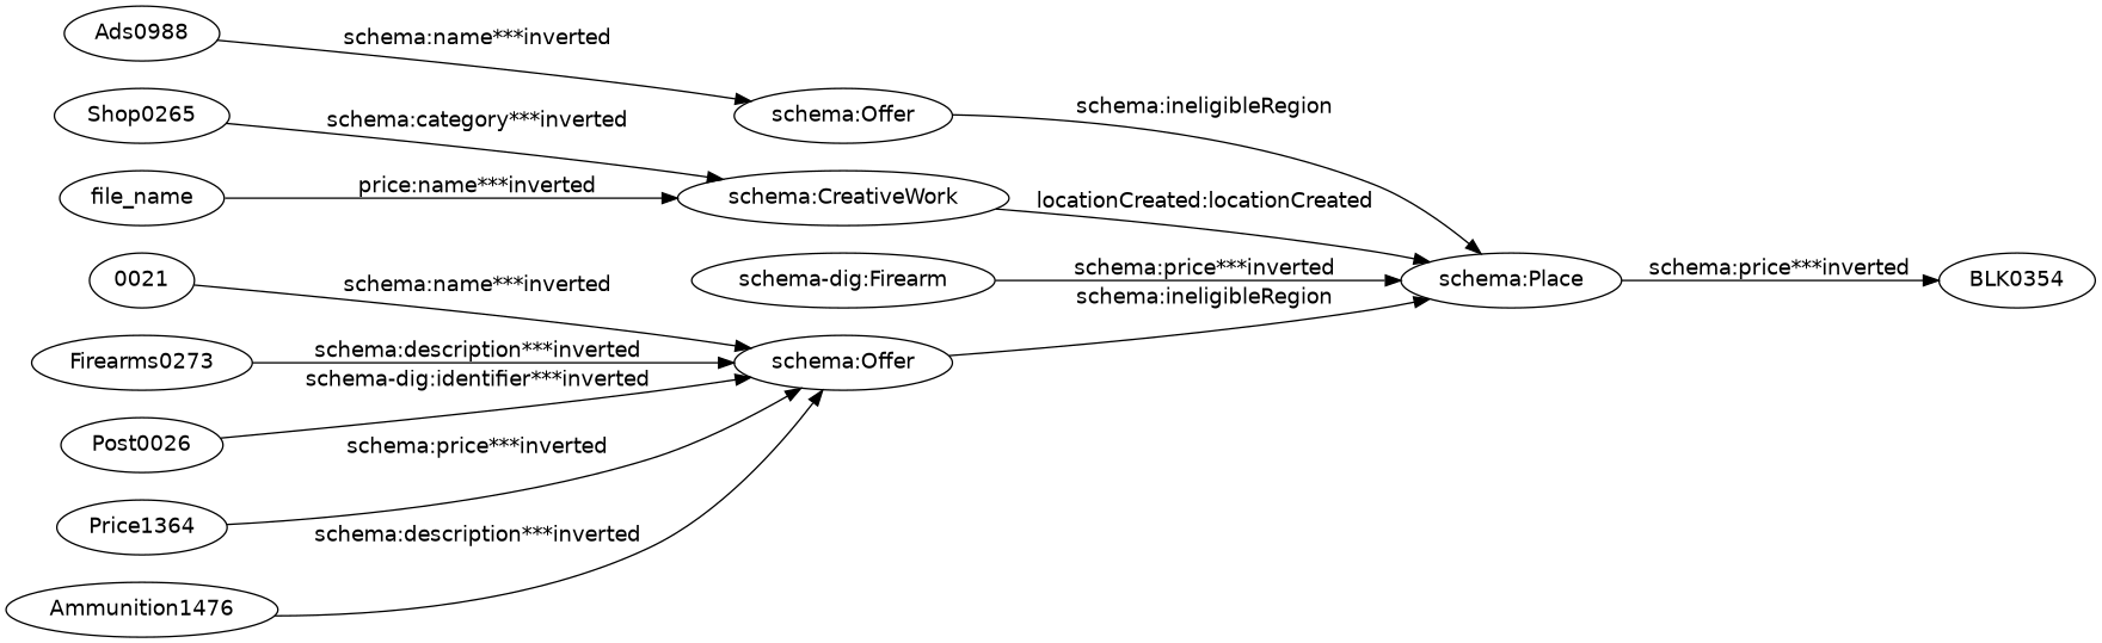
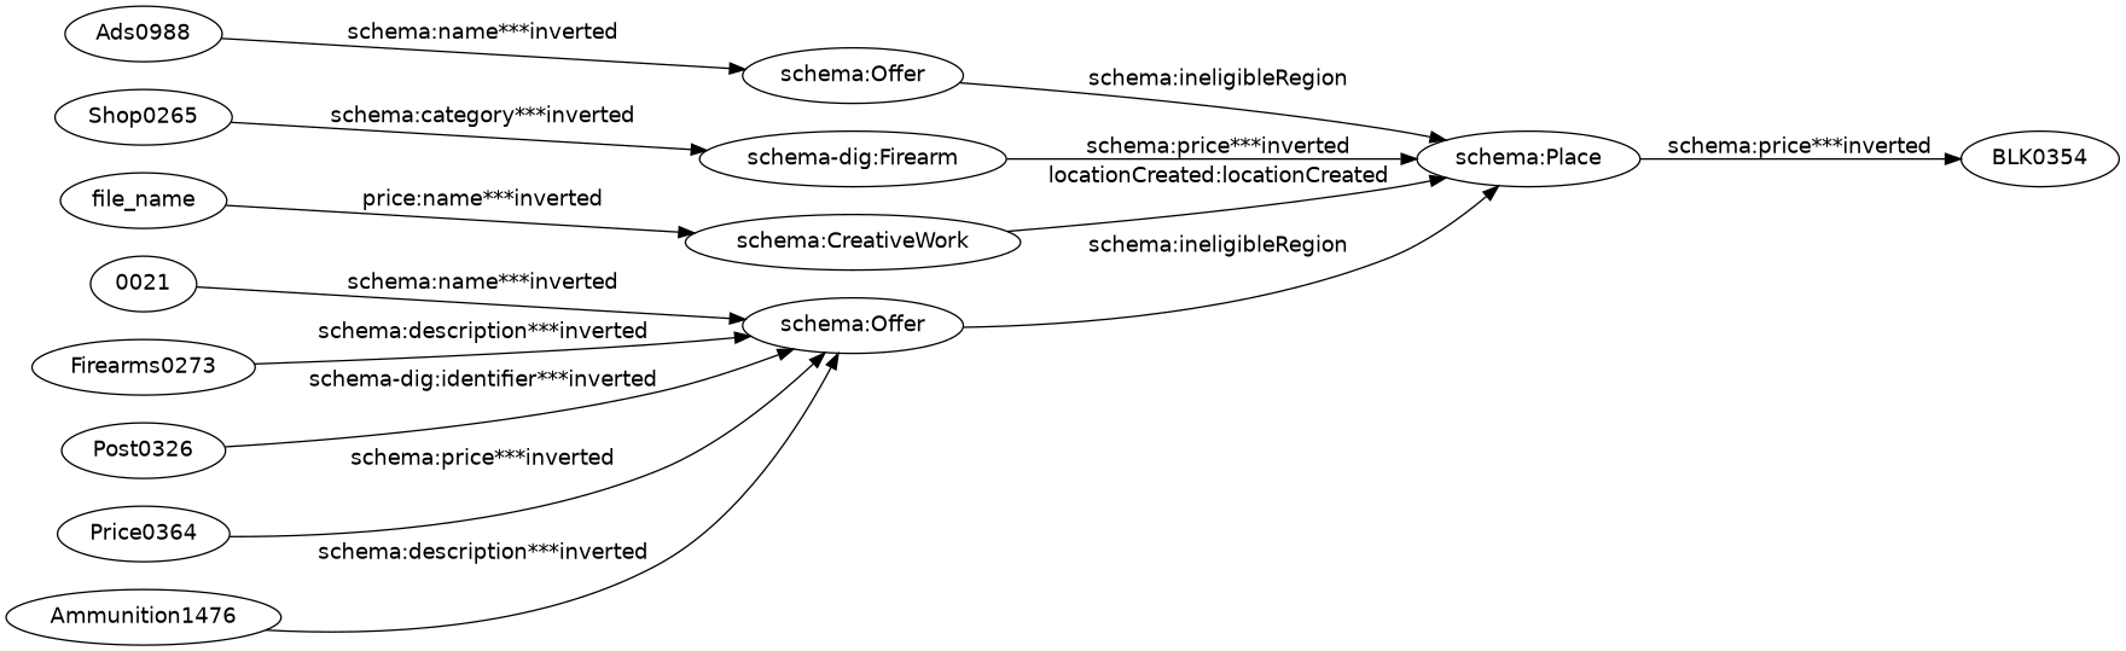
  digraph {
    fontname="DejaVu Sans"
    rankdir=LR
    node [fontname="DejaVu Sans" type=attribute_name]
    edge [fontname="DejaVu Sans" type=st_property_uri weight=1]
    n1 [label=0021]
    n2 [label="schema:Offer" type=class_uri]
    n3 [label="schema:Place" type=class_uri]
    n4 [label=BLK0354]
    n5 [label=Ads0988]
    n6 [label="schema:Offer" type=class_uri]
    n7 [label=Ammunition1476]
    n8 [label=Firearms0273]
-   n9 [label=Post0026]
-   n10 [label=Price1364]
+   n9 [label=Post0326]
+   n10 [label=Price0364]
    n11 [label=Shop0265]
    n12 [label="schema-dig:Firearm" type=class_uri]
    n13 [label=file_name]
    n14 [label="schema:CreativeWork" type=class_uri]
    n1 -> n2 [label="schema:name***inverted"]
    n2 -> n3 [label="schema:ineligibleRegion" type=direct_property_uri weight=100]
    n3 -> n4 [label="schema:price***inverted" weight=""]
    n5 -> n6 [label="schema:name***inverted"]
    n6 -> n3 [label="schema:ineligibleRegion" type=direct_property_uri weight=100]
    n7 -> n2 [label="schema:description***inverted"]
    n8 -> n2 [label="schema:description***inverted"]
    n9 -> n2 [label="schema-dig:identifier***inverted"]
    n10 -> n2 [label="schema:price***inverted"]
-   n11 -> n14 [label="schema:category***inverted"]
+   n11 -> n12 [label="schema:category***inverted"]
    n12 -> n3 [label="schema:price***inverted" type=inherited weight=300]
    n13 -> n14 [label="price:name***inverted"]
    n14 -> n3 [label="locationCreated:locationCreated" type=direct_property_uri weight=100]
  }
